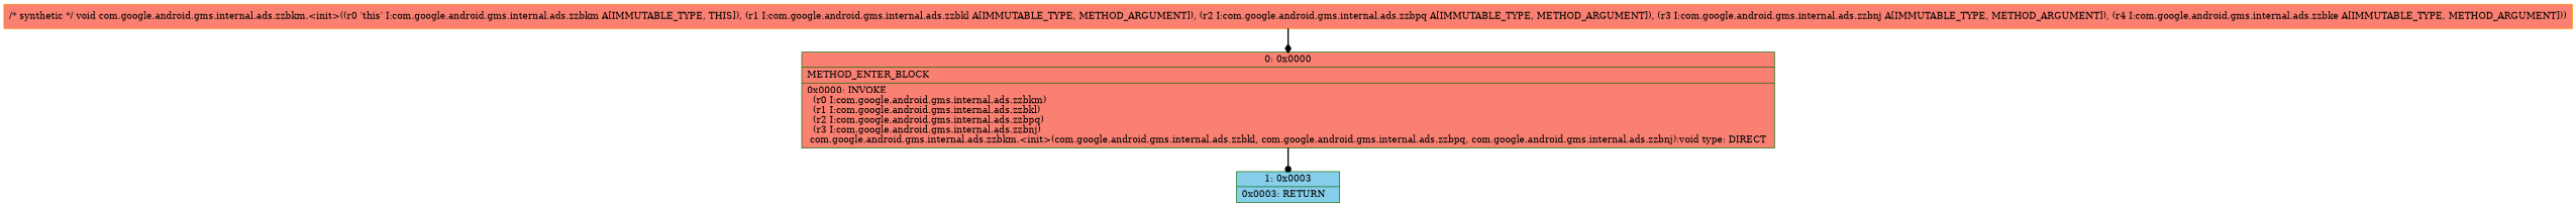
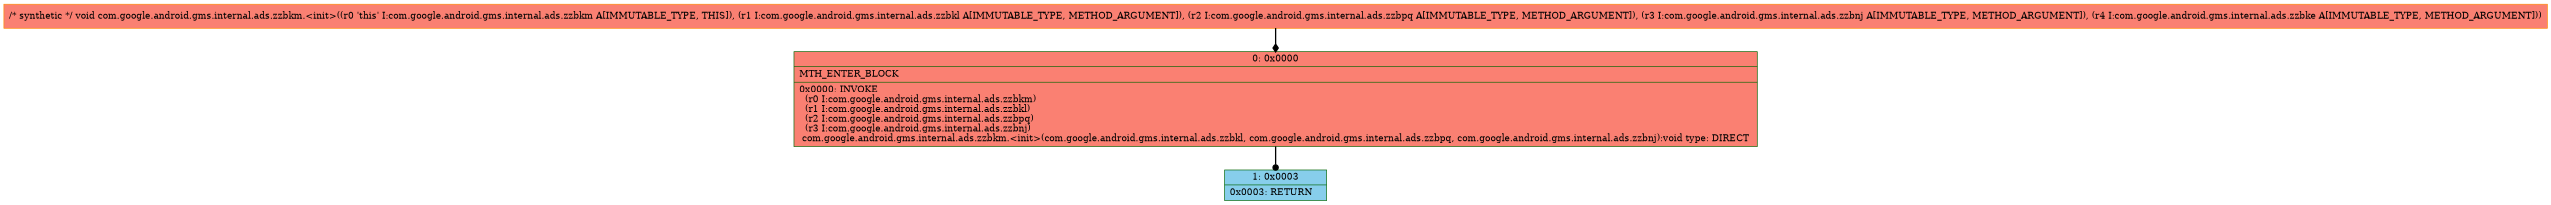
  digraph {
    node [shape=record style=filled fillcolor=salmon color=darkgreen]
    edge [style=bold]
-   n1 [label="{0\:\ 0x0000|METHOD_ENTER_BLOCK\l|0x0000: INVOKE  \l  (r0 I:com.google.android.gms.internal.ads.zzbkm)\l  (r1 I:com.google.android.gms.internal.ads.zzbkl)\l  (r2 I:com.google.android.gms.internal.ads.zzbpq)\l  (r3 I:com.google.android.gms.internal.ads.zzbnj)\l com.google.android.gms.internal.ads.zzbkm.\<init\>(com.google.android.gms.internal.ads.zzbkl, com.google.android.gms.internal.ads.zzbpq, com.google.android.gms.internal.ads.zzbnj):void type: DIRECT \l}"]
+   n1 [label="{0\:\ 0x0000|MTH_ENTER_BLOCK\l|0x0000: INVOKE  \l  (r0 I:com.google.android.gms.internal.ads.zzbkm)\l  (r1 I:com.google.android.gms.internal.ads.zzbkl)\l  (r2 I:com.google.android.gms.internal.ads.zzbpq)\l  (r3 I:com.google.android.gms.internal.ads.zzbnj)\l com.google.android.gms.internal.ads.zzbkm.\<init\>(com.google.android.gms.internal.ads.zzbkl, com.google.android.gms.internal.ads.zzbpq, com.google.android.gms.internal.ads.zzbnj):void type: DIRECT \l}"]
    n2 [label="{1\:\ 0x0003|0x0003: RETURN   \l}" fillcolor=skyblue]
    n3 [label="{\/* synthetic *\/ void com.google.android.gms.internal.ads.zzbkm.\<init\>((r0 'this' I:com.google.android.gms.internal.ads.zzbkm A[IMMUTABLE_TYPE, THIS]), (r1 I:com.google.android.gms.internal.ads.zzbkl A[IMMUTABLE_TYPE, METHOD_ARGUMENT]), (r2 I:com.google.android.gms.internal.ads.zzbpq A[IMMUTABLE_TYPE, METHOD_ARGUMENT]), (r3 I:com.google.android.gms.internal.ads.zzbnj A[IMMUTABLE_TYPE, METHOD_ARGUMENT]), (r4 I:com.google.android.gms.internal.ads.zzbke A[IMMUTABLE_TYPE, METHOD_ARGUMENT])) }" color=darkorange]
    n1 -> n2 [arrowhead=dot]
    n3 -> n1 [arrowhead=diamond]
  }
